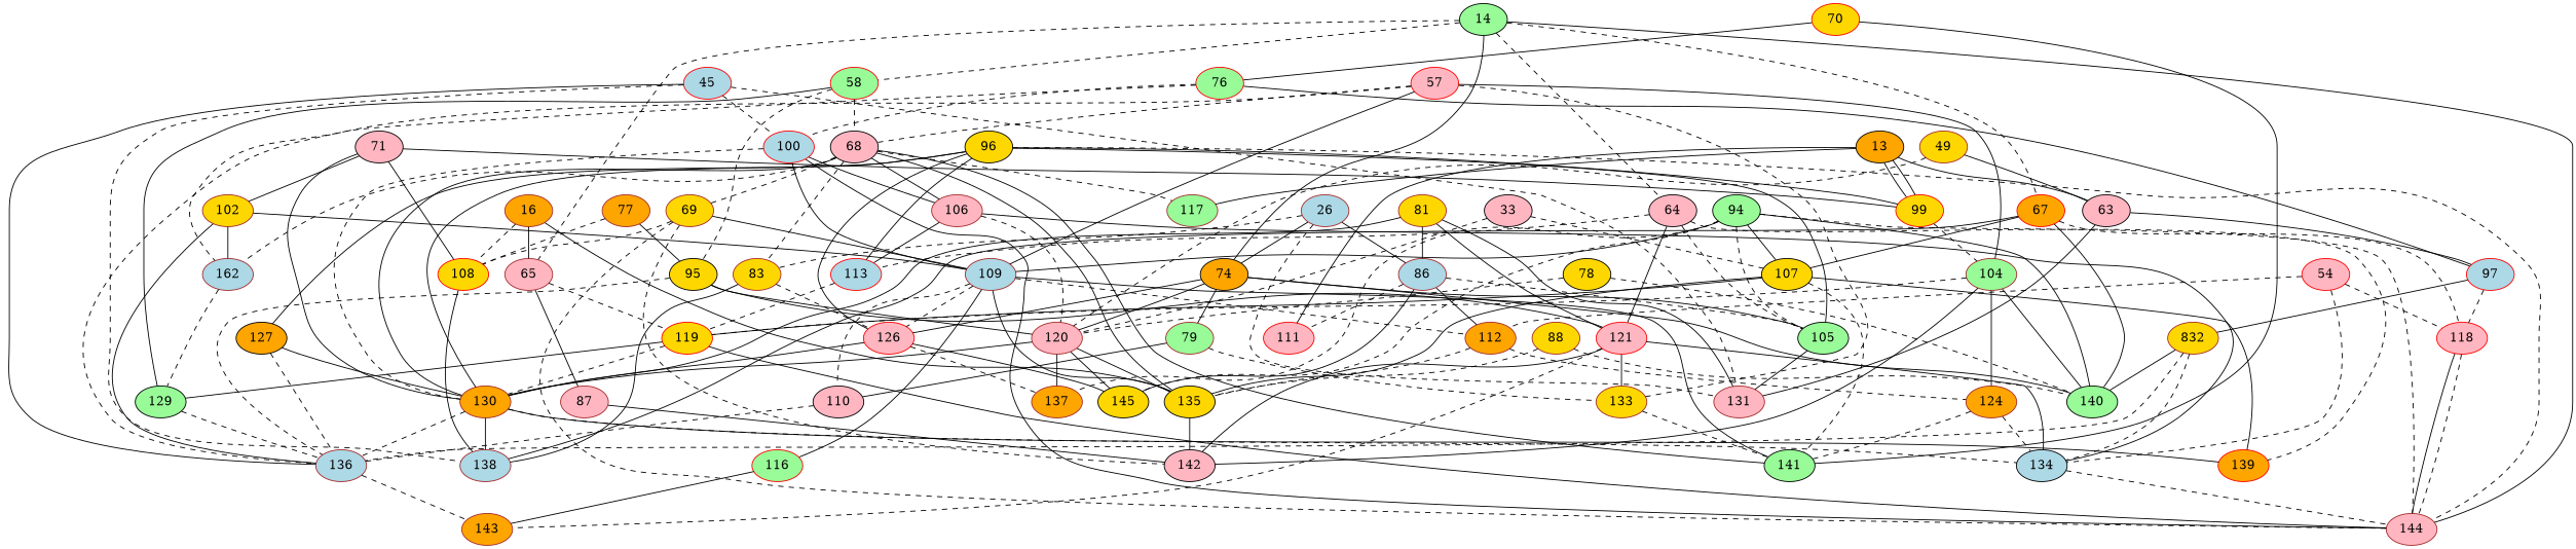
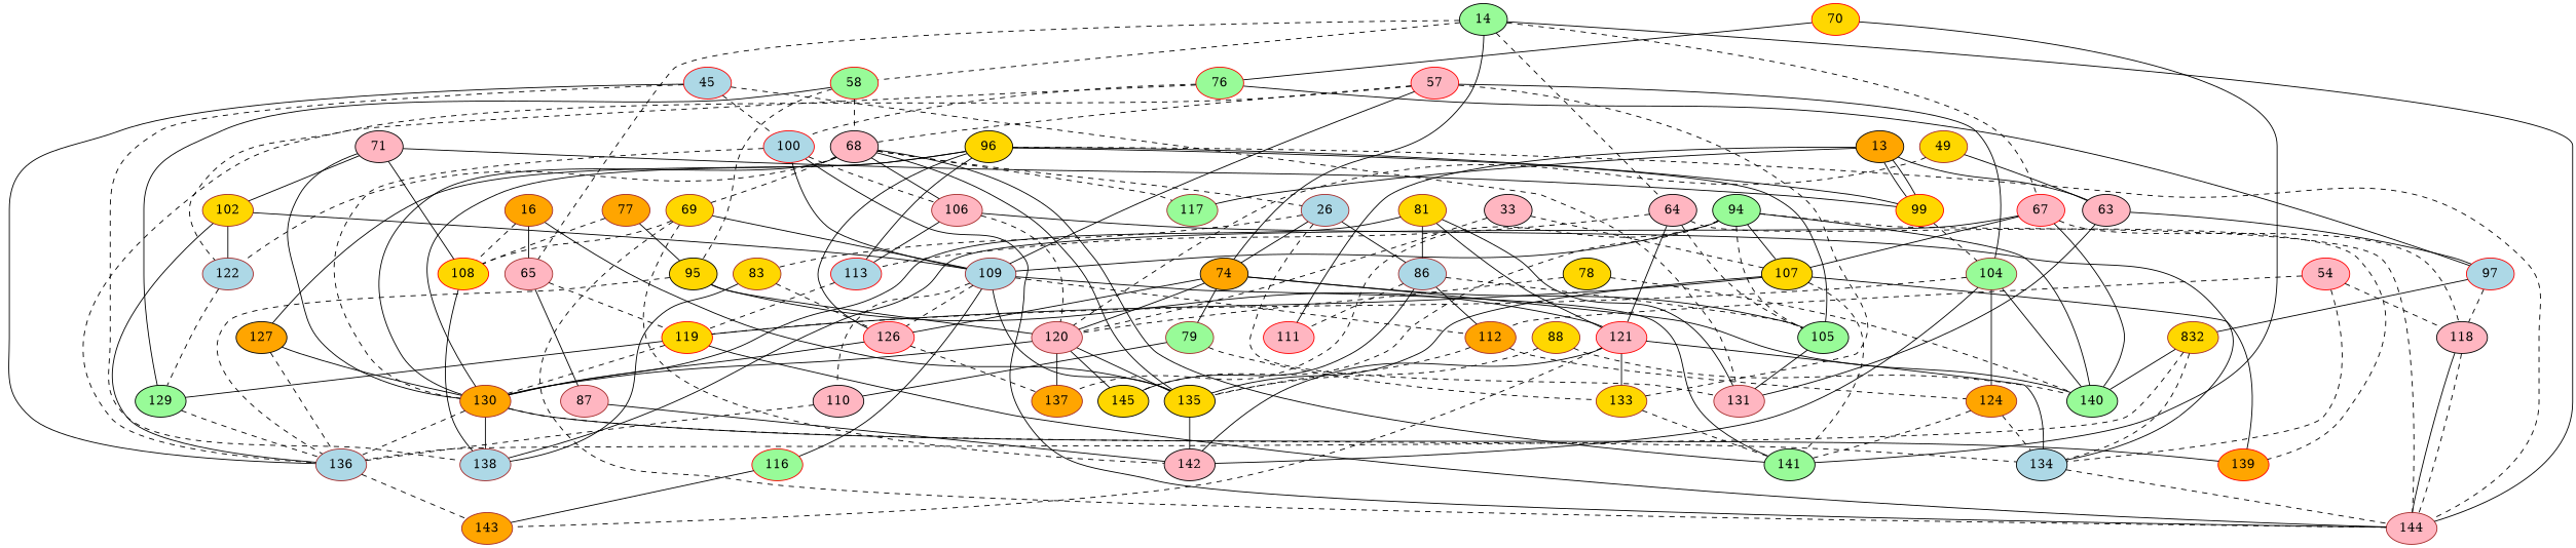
  graph {
    node [color=brown fillcolor=lightpink style=filled]
    edge [style=solid]
    13 [color=black fillcolor=orange]
    63 [color=black]
    99 [color=red fillcolor=gold]
    111 [color=red]
    117 [fillcolor=palegreen]
    131 [super="+24"]
    97 [color=red fillcolor=lightblue]
    104 [fillcolor=palegreen super="+21+32+5+12"]
    14 [color=black fillcolor=palegreen super="+3"]
    58 [color=red fillcolor=palegreen super="+20"]
    64 [color=black super="+28+30"]
    65 [super="+8+34"]
-   67 [color=red fillcolor=orange super="+10+15"]
+   67 [color=red super="+10+15"]
    74 [color=black fillcolor=orange super="+50"]
    144 [super="+29+37+38+46"]
    68 [color=black super="+23+36"]
    95 [color=black fillcolor=gold]
    129 [color=black fillcolor=palegreen super="+48"]
    105 [color=black fillcolor=palegreen]
    113 [color=red fillcolor=lightblue]
    121 [color=red super="+98"]
    139 [color=red fillcolor=orange]
    87
    119 [color=red fillcolor=gold super="+11"]
    107 [color=black fillcolor=gold super="+6"]
    138 [fillcolor=lightblue]
-   118 [color=red]
+   118 [color=black]
    140 [color=black fillcolor=palegreen super="+17"]
    120 [super="+52"]
    79 [fillcolor=palegreen]
    126 [color=red super="+9+61+114"]
    16 [fillcolor=orange]
    135 [color=black fillcolor=gold super="+51+80+59"]
    108 [color=red fillcolor=gold]
    102 [fillcolor=gold]
    136 [fillcolor=lightblue super="+101+75"]
    109 [fillcolor=lightblue super="+90+92"]
-   122 [fillcolor=lightblue label=162]
+   122 [fillcolor=lightblue]
    142 [color=black]
    26 [fillcolor=lightblue]
    83 [fillcolor=gold]
    86 [fillcolor=lightblue super="+1"]
    112 [fillcolor=orange]
    145 [color=black fillcolor=gold]
    141 [color=black fillcolor=palegreen super="+60"]
    33 [color=black]
    130 [fillcolor=orange super="+2+125+123"]
    137 [fillcolor=orange super="+55"]
    100 [color=red fillcolor=lightblue super="+82"]
    106 [super="+62"]
    45 [color=red fillcolor=lightblue]
    143 [fillcolor=orange super="+85"]
    49 [fillcolor=gold]
    54 [color=red]
    134 [color=black fillcolor=lightblue super="+115+91"]
    124 [fillcolor=orange super="+72"]
    69 [fillcolor=gold super="+43"]
    57 [color=red]
    133 [fillcolor=gold super="+128"]
    110 [color=black]
    116 [color=red fillcolor=palegreen]
    n62 [fillcolor=gold label=832 super="+53+56"]
    70 [color=red fillcolor=gold]
    76 [color=red fillcolor=palegreen]
    71 [color=black]
    77 [fillcolor=orange]
    78 [color=black fillcolor=gold]
    81 [fillcolor=gold super="+27"]
    88 [fillcolor=gold]
    94 [color=black fillcolor=palegreen super="+93"]
    96 [color=black fillcolor=gold super="+73"]
    127 [color=black fillcolor=orange super="+84"]
    13 -- 63
    13 -- 99
    13 -- 99
    13 -- 111
    13 -- 117
    63 -- 131
    63 -- 97
    99 -- 104 [style=dashed]
    97 -- 118 [style=dashed]
    97 -- n62
    104 -- 119 [style=dashed]
    104 -- 140
    104 -- 142
    104 -- 124
    14 -- 58 [style=dashed]
    14 -- 64 [style=dashed]
    14 -- 65 [style=dashed weight=2]
    14 -- 67 [style=dashed]
    14 -- 74
    14 -- 144
    58 -- 68 [style=dashed weight=2]
    58 -- 95 [style=dashed]
    58 -- 129
    64 -- 105 [style=dashed]
    64 -- 113 [style=dashed]
    64 -- 121
    64 -- 139 [style=dashed]
    65 -- 87
    65 -- 119 [style=dashed weight=2]
    67 -- 107
    67 -- 138
    67 -- 118 [style=dashed]
    67 -- 140
    74 -- 105
    74 -- 140 [weight=2]
    74 -- 120
    74 -- 79
    74 -- 126
    68 -- 117 [style=dashed]
    68 -- 135 [weight=2]
    68 -- 122 [style=dashed]
-   68 -- 83 [style=dashed]
+   68 -- 26 [style=dashed]
    68 -- 141
    68 -- 130 [weight=6]
    68 -- 106
    68 -- 69 [style=dashed]
    95 -- 121
    95 -- 120
    95 -- 136 [style=dashed]
    129 -- 136 [style=dashed]
    105 -- 131
    113 -- 119 [style=dashed]
    121 -- 142
    121 -- 143 [style=dashed]
    121 -- 134 [weight=3]
    121 -- 133 [weight=2]
    87 -- 142
    119 -- 144
    119 -- 129
    119 -- 130 [style=dashed]
    107 -- 139
    107 -- 119
    107 -- 135 [weight=2]
    107 -- 141 [style=dashed weight=2]
    118 -- 144
    118 -- 144 [style=dashed]
    120 -- 135
    120 -- 145
    120 -- 130 [weight=2]
    120 -- 137 [weight=2]
    79 -- 133 [style=dashed]
    79 -- 110
-   126 -- 145
    126 -- 130 [weight=2]
    126 -- 137 [style=dashed weight=2]
    16 -- 65
    16 -- 135
    16 -- 108 [style=dashed]
    135 -- 142
    108 -- 138
    102 -- 136
    102 -- 109
    102 -- 122
    136 -- 143 [style=dashed weight=2]
    109 -- 126 [style=dashed weight=3]
    109 -- 135 [weight=2]
    109 -- 112 [style=dashed]
    109 -- 141 [weight=2]
    109 -- 110 [style=dashed]
    109 -- 116
    122 -- 129 [style=dashed]
    26 -- 131 [style=dashed]
    26 -- 74
    26 -- 83 [style=dashed]
    26 -- 86
    83 -- 138
    83 -- 126 [style=dashed]
    86 -- 111 [style=dashed]
    86 -- 105 [style=dashed]
    86 -- 112
    86 -- 145
    112 -- 135 [style=dashed weight=2]
    112 -- 124 [style=dashed weight=2]
    33 -- 107 [style=dashed]
    33 -- 120 [style=dashed]
    130 -- 139
    130 -- 138
    130 -- 136 [style=dashed weight=2]
    130 -- 134 [style=dashed weight=4]
    100 -- 144
    100 -- 109
    100 -- 130 [style=dashed weight=2]
-   100 -- 106
+   100 -- 106 [style=dashed]
    106 -- 113
    106 -- 120 [style=dashed]
    106 -- 134
    45 -- 131 [style=dashed]
    45 -- 138 [style=dashed]
    45 -- 136
    45 -- 100 [style=dashed]
    49 -- 63
    49 -- 120 [style=dashed]
    54 -- 118 [style=dashed]
    54 -- 112 [style=dashed]
    54 -- 134 [style=dashed]
    134 -- 144 [style=dashed]
    124 -- 141 [style=dashed]
    124 -- 134 [style=dashed]
    69 -- 144 [style=dashed]
    69 -- 108 [style=dashed]
    69 -- 109
    69 -- 142 [style=dashed]
    57 -- 104 [weight=2]
    57 -- 68 [style=dashed]
    57 -- 136 [style=dashed]
    57 -- 109
    57 -- 133 [style=dashed weight=2]
    133 -- 141 [style=dashed]
    110 -- 136 [style=dashed]
    116 -- 143
    n62 -- 140
    n62 -- 136 [style=dashed]
    n62 -- 134 [style=dashed]
    70 -- 141
    70 -- 76
    76 -- 97
    76 -- 122 [style=dashed]
    76 -- 100 [style=dashed]
    71 -- 99
    71 -- 108
    71 -- 102
    71 -- 130
    77 -- 95
    77 -- 108 [style=dashed]
    78 -- 140 [style=dashed]
    78 -- 120 [style=dashed]
    81 -- 131
    81 -- 121
    81 -- 86 [weight=2]
    81 -- 130
    88 -- 140 [style=dashed]
    88 -- 135 [style=dashed]
    94 -- 144 [style=dashed]
    94 -- 105 [style=dashed]
    94 -- 107
    94 -- 140
    94 -- 109 [weight=2]
    94 -- 145 [style=dashed]
    94 -- 137 [style=dashed]
    96 -- 99
    96 -- 144 [style=dashed]
    96 -- 105 [weight=2]
    96 -- 113
    96 -- 126
    96 -- 130
    96 -- 127
    127 -- 136 [style=dashed]
    127 -- 130 [weight=2]
  }
